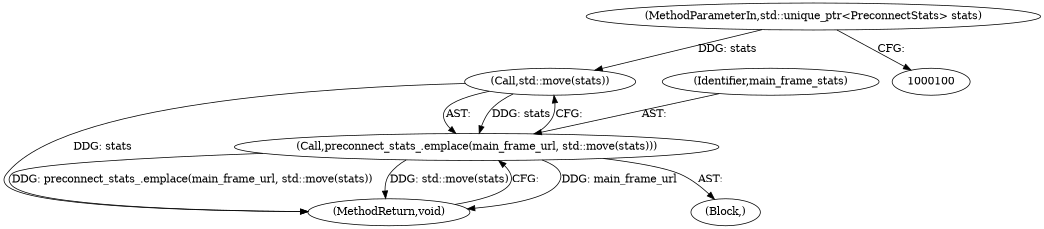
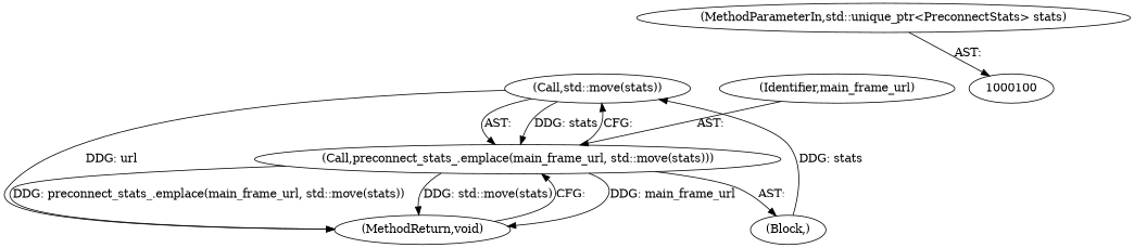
  digraph {
    n1 [label="(Call,std::move(stats))"]
    n2 [label="(Call,preconnect_stats_.emplace(main_frame_url, std::move(stats)))"]
    n3 [label="(MethodReturn,void)"]
    n4 [label="(Block,)"]
    n5 [label="(MethodParameterIn,std::unique_ptr<PreconnectStats> stats)"]
    1000100
-   n7 [label="(Identifier,main_frame_stats)"]
+   n7 [label="(Identifier,main_frame_url)"]
    n1 -> n2 [label="AST: "]
    n1 -> n2 [label="DDG: stats"]
-   n1 -> n3 [label="DDG: stats"]
+   n1 -> n3 [label="DDG: url"]
    n2 -> n1 [label="CFG: "]
    n2 -> n3 [label="DDG: main_frame_url"]
    n2 -> n3 [label="DDG: preconnect_stats_.emplace(main_frame_url, std::move(stats))"]
    n2 -> n3 [label="DDG: std::move(stats)"]
    n2 -> n4 [label="AST: "]
    n3 -> n2 [label="CFG: "]
-   n5 -> n1 [label="DDG: stats"]
-   n5 -> 1000100 [label="CFG: "]
+   n4 -> n1 [label="DDG: stats"]
+   n5 -> 1000100 [label="AST: "]
    n7 -> n2 [label="AST: "]
  }
